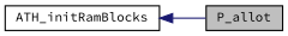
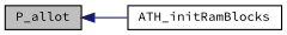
  digraph {
    rankdir=LR
    fontname="Source Code Pro"
    node [color=black fontname="Source Code Pro" fontsize=10 shape=record style=filled]
    n1 [fillcolor=grey75 fontcolor=black height=0.2 label=P_allot width=0.4]
    n2 [fillcolor=white height=0.2 label=ATH_initRamBlocks width=0.4]
-   n2 -> n1 [color=midnightblue dir=back fontname="Source Code Pro" fontsize=10 labelfontname=Helvetica labelfontsize=10 style=solid]
+   n1 -> n2 [color=midnightblue dir=back fontname="Source Code Pro" fontsize=10 labelfontname=Helvetica labelfontsize=10 style=solid]
  }
